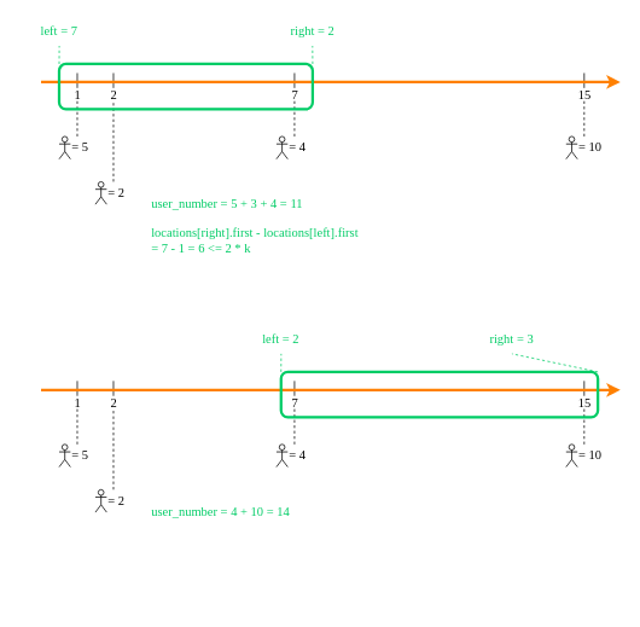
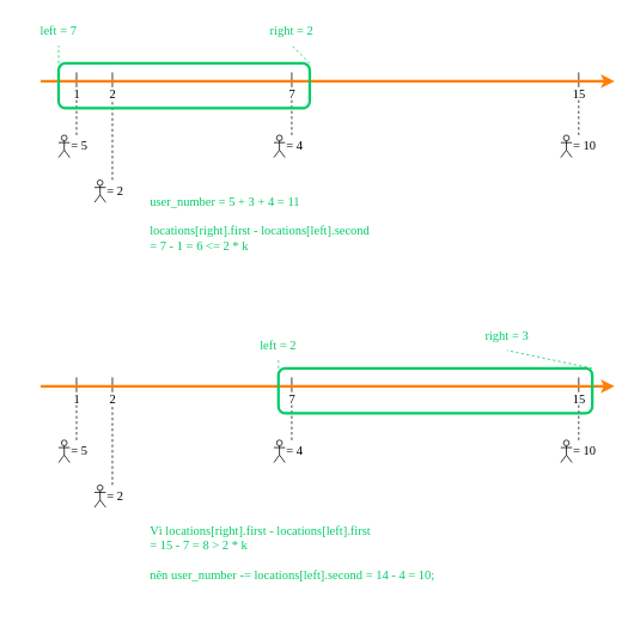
  <mxCell id="0" />
  <mxCell id="1" parent="0" />
  <mxCell id="2" value="1" style="endArrow=none;html=1;rounded=0;fontFamily=consolas;labelPosition=center;verticalLabelPosition=bottom;align=center;verticalAlign=top;fontSize=14;" edge="1" parent="1"><mxGeometry width="50" height="50" relative="1" as="geometry"><mxPoint x="84.87" y="100" as="sourcePoint" /><mxPoint x="84.87" y="80" as="targetPoint" /></mxGeometry></mxCell>
  <mxCell id="3" value="2" style="endArrow=none;html=1;rounded=0;labelPosition=center;verticalLabelPosition=bottom;align=center;verticalAlign=top;fontSize=14;fontFamily=consolas;" edge="1" parent="1"><mxGeometry width="50" height="50" relative="1" as="geometry"><mxPoint x="124.87" y="100" as="sourcePoint" /><mxPoint x="124.87" y="80" as="targetPoint" /></mxGeometry></mxCell>
  <mxCell id="4" value="7" style="endArrow=none;html=1;rounded=0;fontFamily=consolas;labelPosition=center;verticalLabelPosition=bottom;align=center;verticalAlign=top;fontSize=14;" edge="1" parent="1"><mxGeometry width="50" height="50" relative="1" as="geometry"><mxPoint x="324.87" y="100" as="sourcePoint" /><mxPoint x="324.87" y="80" as="targetPoint" /></mxGeometry></mxCell>
  <mxCell id="5" value="15" style="endArrow=none;html=1;rounded=0;fontFamily=consolas;labelPosition=center;verticalLabelPosition=bottom;align=center;verticalAlign=top;fontSize=14;" edge="1" parent="1"><mxGeometry width="50" height="50" relative="1" as="geometry"><mxPoint x="644.87" y="100" as="sourcePoint" /><mxPoint x="644.87" y="80" as="targetPoint" /></mxGeometry></mxCell>
  <mxCell id="6" value="= 5" style="shape=umlActor;verticalLabelPosition=middle;verticalAlign=middle;html=1;outlineConnect=0;fontFamily=consolas;fontSize=14;labelPosition=right;align=left;" vertex="1" parent="1"><mxGeometry x="64.87" y="150" width="12.5" height="25" as="geometry" /></mxCell>
  <mxCell id="7" value="= 2" style="shape=umlActor;verticalLabelPosition=middle;verticalAlign=middle;html=1;outlineConnect=0;fontFamily=consolas;fontSize=14;labelPosition=right;align=left;" vertex="1" parent="1"><mxGeometry x="104.87" y="200" width="12.5" height="25" as="geometry" /></mxCell>
  <mxCell id="8" value="= 4" style="shape=umlActor;verticalLabelPosition=middle;verticalAlign=middle;html=1;outlineConnect=0;fontFamily=consolas;fontSize=14;labelPosition=right;align=left;" vertex="1" parent="1"><mxGeometry x="304.87" y="150" width="12.5" height="25" as="geometry" /></mxCell>
  <mxCell id="9" value="= 10" style="shape=umlActor;verticalLabelPosition=middle;verticalAlign=middle;html=1;outlineConnect=0;fontFamily=consolas;fontSize=14;labelPosition=right;align=left;" vertex="1" parent="1"><mxGeometry x="624.87" y="150" width="12.5" height="25" as="geometry" /></mxCell>
  <mxCell id="10" value="" style="endArrow=none;dashed=1;html=1;rounded=0;" edge="1" parent="1"><mxGeometry width="50" height="50" relative="1" as="geometry"><mxPoint x="124.87" y="200" as="sourcePoint" /><mxPoint x="124.87" y="110" as="targetPoint" /></mxGeometry></mxCell>
  <mxCell id="11" value="" style="endArrow=none;dashed=1;html=1;rounded=0;" edge="1" parent="1"><mxGeometry width="50" height="50" relative="1" as="geometry"><mxPoint x="84.87" y="150" as="sourcePoint" /><mxPoint x="84.87" y="110" as="targetPoint" /></mxGeometry></mxCell>
  <mxCell id="12" value="" style="endArrow=none;dashed=1;html=1;rounded=0;" edge="1" parent="1"><mxGeometry width="50" height="50" relative="1" as="geometry"><mxPoint x="324.87" y="150" as="sourcePoint" /><mxPoint x="324.87" y="110" as="targetPoint" /></mxGeometry></mxCell>
  <mxCell id="13" value="" style="endArrow=none;dashed=1;html=1;rounded=0;" edge="1" parent="1"><mxGeometry width="50" height="50" relative="1" as="geometry"><mxPoint x="644.87" y="150" as="sourcePoint" /><mxPoint x="644.87" y="110" as="targetPoint" /></mxGeometry></mxCell>
  <mxCell id="14" value="" style="endArrow=classic;html=1;rounded=0;fillColor=#ffe6cc;strokeColor=#FF8000;strokeWidth=3;" edge="1" parent="1"><mxGeometry width="50" height="50" relative="1" as="geometry"><mxPoint x="44.87" y="90" as="sourcePoint" /><mxPoint x="684.87" y="90" as="targetPoint" /></mxGeometry></mxCell>
  <mxCell id="15" value="" style="rounded=1;whiteSpace=wrap;html=1;fillColor=none;strokeColor=#00CC66;strokeWidth=3;gradientColor=#97d077;" vertex="1" parent="1"><mxGeometry x="64.87" y="70" width="280" height="50" as="geometry" /></mxCell>
  <mxCell id="16" value="left = 7" style="text;html=1;align=center;verticalAlign=middle;whiteSpace=wrap;rounded=0;fontFamily=consolas;fontSize=14;fontColor=#00CC66;" vertex="1" parent="1"><mxGeometry x="20" y="20" width="90" height="30" as="geometry" /></mxCell>
- <mxCell id="17" value="right = 2" style="text;html=1;align=center;verticalAlign=middle;whiteSpace=wrap;rounded=0;fontFamily=consolas;fontSize=14;fontColor=#00CC66;" vertex="1" parent="1"><mxGeometry x="299.75" y="20" width="90" height="30" as="geometry" /></mxCell>
+ <mxCell id="17" value="right = 2" style="text;html=1;align=center;verticalAlign=middle;whiteSpace=wrap;rounded=0;fontFamily=consolas;fontSize=14;fontColor=#00CC66;" vertex="1" parent="1"><mxGeometry x="279.75" y="20" width="90" height="30" as="geometry" /></mxCell>
  <mxCell id="18" value="" style="endArrow=none;dashed=1;html=1;rounded=0;entryX=0.5;entryY=1;entryDx=0;entryDy=0;exitX=0;exitY=0;exitDx=0;exitDy=0;strokeColor=#00CC66;" edge="1" parent="1" source="15" target="16"><mxGeometry width="50" height="50" relative="1" as="geometry"><mxPoint x="64.87" y="60" as="sourcePoint" /><mxPoint x="77.37" y="10" as="targetPoint" /></mxGeometry></mxCell>
  <mxCell id="19" value="" style="endArrow=none;dashed=1;html=1;rounded=0;entryX=0.5;entryY=1;entryDx=0;entryDy=0;exitX=1;exitY=0;exitDx=0;exitDy=0;strokeColor=#00CC66;" edge="1" parent="1" source="15" target="17"><mxGeometry width="50" height="50" relative="1" as="geometry"><mxPoint x="346.87" y="70" as="sourcePoint" /><mxPoint x="340.34" y="32.61" as="targetPoint" /></mxGeometry></mxCell>
  <mxCell id="20" value="user_number = 5 + 3 + 4&amp;nbsp;&lt;span style=&quot;background-color: transparent; color: light-dark(rgb(0, 204, 102), rgb(0, 149, 62));&quot;&gt;= 11&lt;/span&gt;" style="text;html=1;align=left;verticalAlign=middle;whiteSpace=wrap;rounded=0;fontFamily=consolas;fontSize=14;fontColor=#00CC66;" vertex="1" parent="1"><mxGeometry x="164.87" y="210" width="230" height="30" as="geometry" /></mxCell>
- <mxCell id="21" value="locations[right].first - locations[left].first&lt;div&gt;= 7 - 1&amp;nbsp;&lt;span style=&quot;background-color: transparent; color: light-dark(rgb(0, 204, 102), rgb(0, 149, 62));&quot;&gt;= 6&amp;nbsp;&lt;/span&gt;&lt;span style=&quot;background-color: transparent; color: light-dark(rgb(0, 204, 102), rgb(0, 149, 62));&quot;&gt;&amp;lt;= 2 * k&lt;/span&gt;&lt;/div&gt;" style="text;html=1;align=left;verticalAlign=middle;whiteSpace=wrap;rounded=0;fontFamily=consolas;fontSize=14;fontColor=#00CC66;" vertex="1" parent="1"><mxGeometry x="164.87" y="240" width="360" height="50" as="geometry" /></mxCell>
+ <mxCell id="21" value="locations[right].first - locations[left].second&lt;div&gt;= 7 - 1&amp;nbsp;&lt;span style=&quot;background-color: transparent; color: light-dark(rgb(0, 204, 102), rgb(0, 149, 62));&quot;&gt;= 6&amp;nbsp;&lt;/span&gt;&lt;span style=&quot;background-color: transparent; color: light-dark(rgb(0, 204, 102), rgb(0, 149, 62));&quot;&gt;&amp;lt;= 2 * k&lt;/span&gt;&lt;/div&gt;" style="text;html=1;align=left;verticalAlign=middle;whiteSpace=wrap;rounded=0;fontFamily=consolas;fontSize=14;fontColor=#00CC66;" vertex="1" parent="1"><mxGeometry x="164.87" y="240" width="360" height="50" as="geometry" /></mxCell>
  <mxCell id="22" value="1" style="endArrow=none;html=1;rounded=0;fontFamily=consolas;labelPosition=center;verticalLabelPosition=bottom;align=center;verticalAlign=top;fontSize=14;" edge="1" parent="1"><mxGeometry width="50" height="50" relative="1" as="geometry"><mxPoint x="84.87" y="440" as="sourcePoint" /><mxPoint x="84.87" y="420" as="targetPoint" /></mxGeometry></mxCell>
  <mxCell id="23" value="2" style="endArrow=none;html=1;rounded=0;labelPosition=center;verticalLabelPosition=bottom;align=center;verticalAlign=top;fontSize=14;fontFamily=consolas;" edge="1" parent="1"><mxGeometry width="50" height="50" relative="1" as="geometry"><mxPoint x="124.87" y="440" as="sourcePoint" /><mxPoint x="124.87" y="420" as="targetPoint" /></mxGeometry></mxCell>
  <mxCell id="24" value="7" style="endArrow=none;html=1;rounded=0;fontFamily=consolas;labelPosition=center;verticalLabelPosition=bottom;align=center;verticalAlign=top;fontSize=14;" edge="1" parent="1"><mxGeometry width="50" height="50" relative="1" as="geometry"><mxPoint x="324.87" y="440" as="sourcePoint" /><mxPoint x="324.87" y="420" as="targetPoint" /></mxGeometry></mxCell>
  <mxCell id="25" value="15" style="endArrow=none;html=1;rounded=0;fontFamily=consolas;labelPosition=center;verticalLabelPosition=bottom;align=center;verticalAlign=top;fontSize=14;" edge="1" parent="1"><mxGeometry width="50" height="50" relative="1" as="geometry"><mxPoint x="644.87" y="440" as="sourcePoint" /><mxPoint x="644.87" y="420" as="targetPoint" /></mxGeometry></mxCell>
  <mxCell id="26" value="= 5" style="shape=umlActor;verticalLabelPosition=middle;verticalAlign=middle;html=1;outlineConnect=0;fontFamily=consolas;fontSize=14;labelPosition=right;align=left;" vertex="1" parent="1"><mxGeometry x="64.87" y="490" width="12.5" height="25" as="geometry" /></mxCell>
  <mxCell id="27" value="= 2" style="shape=umlActor;verticalLabelPosition=middle;verticalAlign=middle;html=1;outlineConnect=0;fontFamily=consolas;fontSize=14;labelPosition=right;align=left;" vertex="1" parent="1"><mxGeometry x="104.87" y="540" width="12.5" height="25" as="geometry" /></mxCell>
  <mxCell id="28" value="= 4" style="shape=umlActor;verticalLabelPosition=middle;verticalAlign=middle;html=1;outlineConnect=0;fontFamily=consolas;fontSize=14;labelPosition=right;align=left;" vertex="1" parent="1"><mxGeometry x="304.87" y="490" width="12.5" height="25" as="geometry" /></mxCell>
  <mxCell id="29" value="= 10" style="shape=umlActor;verticalLabelPosition=middle;verticalAlign=middle;html=1;outlineConnect=0;fontFamily=consolas;fontSize=14;labelPosition=right;align=left;" vertex="1" parent="1"><mxGeometry x="624.87" y="490" width="12.5" height="25" as="geometry" /></mxCell>
  <mxCell id="30" value="" style="endArrow=none;dashed=1;html=1;rounded=0;" edge="1" parent="1"><mxGeometry width="50" height="50" relative="1" as="geometry"><mxPoint x="124.87" y="540" as="sourcePoint" /><mxPoint x="124.87" y="450" as="targetPoint" /></mxGeometry></mxCell>
  <mxCell id="31" value="" style="endArrow=none;dashed=1;html=1;rounded=0;" edge="1" parent="1"><mxGeometry width="50" height="50" relative="1" as="geometry"><mxPoint x="84.87" y="490" as="sourcePoint" /><mxPoint x="84.87" y="450" as="targetPoint" /></mxGeometry></mxCell>
  <mxCell id="32" value="" style="endArrow=none;dashed=1;html=1;rounded=0;" edge="1" parent="1"><mxGeometry width="50" height="50" relative="1" as="geometry"><mxPoint x="324.87" y="490" as="sourcePoint" /><mxPoint x="324.87" y="450" as="targetPoint" /></mxGeometry></mxCell>
  <mxCell id="33" value="" style="endArrow=none;dashed=1;html=1;rounded=0;" edge="1" parent="1"><mxGeometry width="50" height="50" relative="1" as="geometry"><mxPoint x="644.87" y="490" as="sourcePoint" /><mxPoint x="644.87" y="450" as="targetPoint" /></mxGeometry></mxCell>
  <mxCell id="34" value="" style="endArrow=classic;html=1;rounded=0;fillColor=#ffe6cc;strokeColor=#FF8000;strokeWidth=3;" edge="1" parent="1"><mxGeometry width="50" height="50" relative="1" as="geometry"><mxPoint x="44.87" y="430" as="sourcePoint" /><mxPoint x="684.87" y="430" as="targetPoint" /></mxGeometry></mxCell>
  <mxCell id="35" value="" style="rounded=1;whiteSpace=wrap;html=1;fillColor=none;strokeColor=#00CC66;strokeWidth=3;gradientColor=#97d077;" vertex="1" parent="1"><mxGeometry x="310" y="410" width="350" height="50" as="geometry" /></mxCell>
- <mxCell id="36" value="left = 2" style="text;html=1;align=center;verticalAlign=middle;whiteSpace=wrap;rounded=0;fontFamily=consolas;fontSize=14;fontColor=#00CC66;" vertex="1" parent="1"><mxGeometry x="265.12" y="360" width="90" height="30" as="geometry" /></mxCell>
+ <mxCell id="36" value="left = 2" style="text;html=1;align=center;verticalAlign=middle;whiteSpace=wrap;rounded=0;fontFamily=consolas;fontSize=14;fontColor=#00CC66;" vertex="1" parent="1"><mxGeometry x="265.12" y="370" width="90" height="30" as="geometry" /></mxCell>
  <mxCell id="37" value="right = 3" style="text;html=1;align=center;verticalAlign=middle;whiteSpace=wrap;rounded=0;fontFamily=consolas;fontSize=14;fontColor=#00CC66;" vertex="1" parent="1"><mxGeometry x="520" y="360" width="90" height="30" as="geometry" /></mxCell>
  <mxCell id="38" value="" style="endArrow=none;dashed=1;html=1;rounded=0;entryX=0.5;entryY=1;entryDx=0;entryDy=0;exitX=0;exitY=0;exitDx=0;exitDy=0;strokeColor=#00CC66;" edge="1" parent="1" source="35" target="36"><mxGeometry width="50" height="50" relative="1" as="geometry"><mxPoint x="374.87" y="400" as="sourcePoint" /><mxPoint x="387.37" y="350" as="targetPoint" /></mxGeometry></mxCell>
  <mxCell id="39" value="" style="endArrow=none;dashed=1;html=1;rounded=0;entryX=0.5;entryY=1;entryDx=0;entryDy=0;exitX=1;exitY=0;exitDx=0;exitDy=0;strokeColor=#00CC66;" edge="1" parent="1" source="35" target="37"><mxGeometry width="50" height="50" relative="1" as="geometry"><mxPoint x="656.87" y="410" as="sourcePoint" /><mxPoint x="650.34" y="372.61" as="targetPoint" /></mxGeometry></mxCell>
- <mxCell id="40" value="user_number = 4 + 10&amp;nbsp;&lt;span style=&quot;background-color: transparent; color: light-dark(rgb(0, 204, 102), rgb(0, 149, 62));&quot;&gt;= 14&lt;/span&gt;" style="text;html=1;align=left;verticalAlign=middle;whiteSpace=wrap;rounded=0;fontFamily=consolas;fontSize=14;fontColor=#00CC66;" vertex="1" parent="1"><mxGeometry x="164.87" y="550" width="230" height="30" as="geometry" /></mxCell>
+ <mxCell id="41" value="Vì locations[right].first - locations[left].first&lt;div&gt;= 15 - 7&amp;nbsp;&lt;span style=&quot;background-color: transparent; color: light-dark(rgb(0, 204, 102), rgb(0, 149, 62));&quot;&gt;= 8 &amp;gt;&lt;/span&gt;&lt;span style=&quot;background-color: transparent; color: light-dark(rgb(0, 204, 102), rgb(0, 149, 62));&quot;&gt;&amp;nbsp;2 * k&lt;/span&gt;&lt;/div&gt;&lt;div&gt;&lt;span style=&quot;background-color: transparent; color: light-dark(rgb(0, 204, 102), rgb(0, 149, 62));&quot;&gt;&lt;br&gt;&lt;/span&gt;&lt;/div&gt;&lt;div&gt;&lt;span style=&quot;background-color: transparent; color: light-dark(rgb(0, 204, 102), rgb(0, 149, 62));&quot;&gt;nên&amp;nbsp;&lt;/span&gt;&lt;span style=&quot;background-color: transparent;&quot;&gt;user_number -= locations[left].second = 14 - 4 = 10;&lt;/span&gt;&lt;/div&gt;&lt;div&gt;&lt;span style=&quot;background-color: transparent; color: light-dark(rgb(0, 204, 102), rgb(0, 149, 62));&quot;&gt;&lt;br&gt;&lt;/span&gt;&lt;/div&gt;" style="text;html=1;align=left;verticalAlign=middle;whiteSpace=wrap;rounded=0;fontFamily=consolas;fontSize=14;fontColor=#00CC66;" vertex="1" parent="1"><mxGeometry x="164.87" y="580" width="445.13" height="90" as="geometry" /></mxCell>
